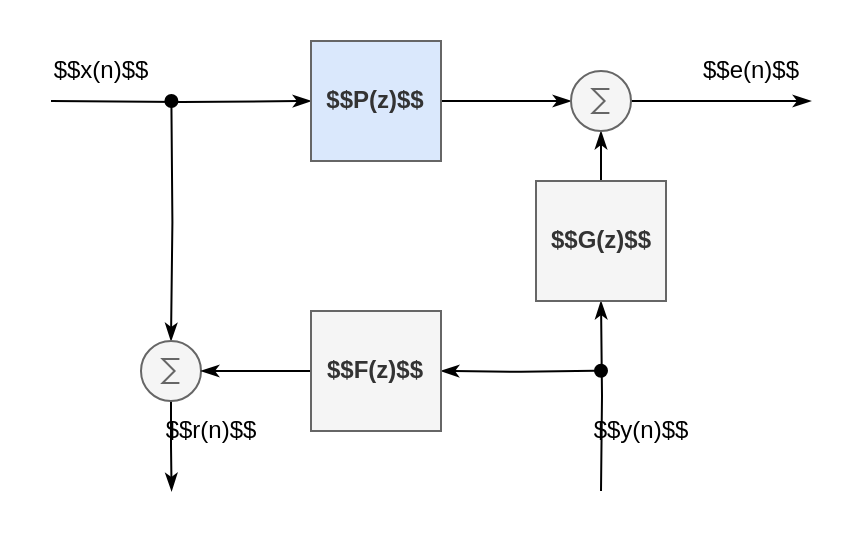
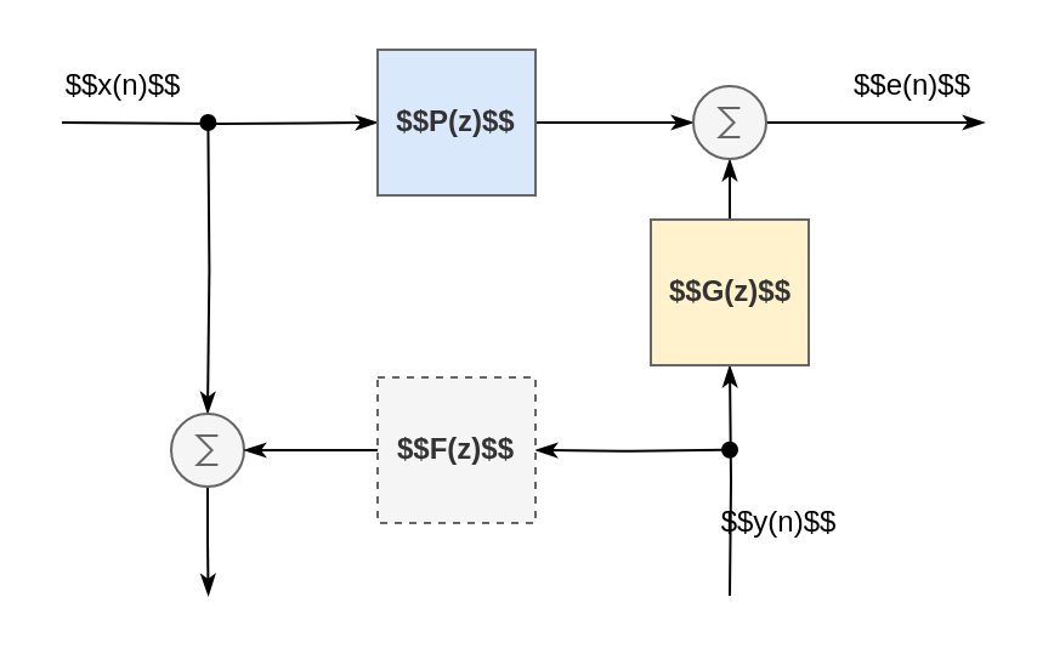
  <mxCell id="0" />
  <mxCell id="1" parent="0" />
  <mxCell id="2" style="edgeStyle=orthogonalEdgeStyle;rounded=0;orthogonalLoop=1;jettySize=auto;html=1;exitX=0;exitY=0.5;exitDx=0;exitDy=0;entryX=0;entryY=0.5;entryDx=0;entryDy=0;endArrow=classicThin;endFill=1;" edge="1" parent="1" target="4"><mxGeometry relative="1" as="geometry"><mxPoint x="25" y="50" as="sourcePoint" /></mxGeometry></mxCell>
  <mxCell id="3" style="edgeStyle=orthogonalEdgeStyle;rounded=0;orthogonalLoop=1;jettySize=auto;html=1;exitX=1;exitY=0.5;exitDx=0;exitDy=0;entryX=0;entryY=0.5;entryDx=0;entryDy=0;entryPerimeter=0;startArrow=none;startFill=0;endArrow=classicThin;endFill=1;" edge="1" parent="1" source="4"><mxGeometry relative="1" as="geometry"><mxPoint x="285" y="50" as="targetPoint" /></mxGeometry></mxCell>
  <mxCell id="4" value="$$P(z)$$" style="rounded=0;whiteSpace=wrap;html=1;fillColor=#dae8fc;strokeColor=#666666;fontColor=#333333;fontStyle=1;" vertex="1" parent="1"><mxGeometry x="155" y="20" width="65" height="60" as="geometry" /></mxCell>
  <mxCell id="5" value="$$x(n)$$" style="text;html=1;align=center;verticalAlign=middle;resizable=0;points=[];autosize=1;strokeColor=none;fillColor=none;" vertex="1" parent="1"><mxGeometry x="20" y="25" width="60" height="20" as="geometry" /></mxCell>
  <mxCell id="6" style="edgeStyle=orthogonalEdgeStyle;rounded=0;orthogonalLoop=1;jettySize=auto;html=1;exitX=1;exitY=0.5;exitDx=0;exitDy=0;exitPerimeter=0;startArrow=none;startFill=0;endArrow=classicThin;endFill=1;" edge="1" parent="1"><mxGeometry relative="1" as="geometry"><mxPoint x="405" y="50" as="targetPoint" /><mxPoint x="315" y="50" as="sourcePoint" /></mxGeometry></mxCell>
  <mxCell id="7" style="edgeStyle=orthogonalEdgeStyle;rounded=0;orthogonalLoop=1;jettySize=auto;html=1;exitX=0.5;exitY=0;exitDx=0;exitDy=0;entryX=0.5;entryY=1;entryDx=0;entryDy=0;entryPerimeter=0;startArrow=none;startFill=0;endArrow=classicThin;endFill=1;" edge="1" parent="1" source="9"><mxGeometry relative="1" as="geometry"><mxPoint x="300" y="65" as="targetPoint" /></mxGeometry></mxCell>
  <mxCell id="8" style="edgeStyle=orthogonalEdgeStyle;rounded=0;orthogonalLoop=1;jettySize=auto;html=1;startArrow=none;startFill=0;endArrow=classicThin;endFill=1;entryX=0.5;entryY=1;entryDx=0;entryDy=0;" edge="1" parent="1" target="9"><mxGeometry relative="1" as="geometry"><mxPoint x="300" y="245" as="sourcePoint" /></mxGeometry></mxCell>
- <mxCell id="9" value="$$G(z)$$" style="rounded=0;whiteSpace=wrap;html=1;fillColor=#f5f5f5;strokeColor=#666666;fontColor=#333333;fontStyle=1" vertex="1" parent="1"><mxGeometry x="267.5" y="90" width="65" height="60" as="geometry" /></mxCell>
+ <mxCell id="9" value="$$G(z)$$" style="rounded=0;whiteSpace=wrap;html=1;fillColor=#fff2cc;strokeColor=#666666;fontColor=#333333;fontStyle=1;" vertex="1" parent="1"><mxGeometry x="267.5" y="90" width="65" height="60" as="geometry" /></mxCell>
  <mxCell id="10" value="$$e(n)$$" style="text;html=1;align=center;verticalAlign=middle;resizable=0;points=[];autosize=1;strokeColor=none;fillColor=none;" vertex="1" parent="1"><mxGeometry x="345" y="25" width="60" height="20" as="geometry" /></mxCell>
  <mxCell id="11" style="edgeStyle=orthogonalEdgeStyle;rounded=0;orthogonalLoop=1;jettySize=auto;html=1;exitX=0.5;exitY=0;exitDx=0;exitDy=0;exitPerimeter=0;startArrow=oval;startFill=1;endArrow=classicThin;endFill=1;entryX=0.5;entryY=0;entryDx=0;entryDy=0;entryPerimeter=0;" edge="1" parent="1" target="13"><mxGeometry relative="1" as="geometry"><mxPoint x="85.2" y="50" as="sourcePoint" /></mxGeometry></mxCell>
  <mxCell id="12" style="edgeStyle=orthogonalEdgeStyle;rounded=0;orthogonalLoop=1;jettySize=auto;html=1;exitX=0.5;exitY=1;exitDx=0;exitDy=0;exitPerimeter=0;startArrow=none;startFill=0;endArrow=classicThin;endFill=1;" edge="1" parent="1" source="13"><mxGeometry relative="1" as="geometry"><mxPoint x="85.286" y="245" as="targetPoint" /></mxGeometry></mxCell>
  <mxCell id="13" value="" style="verticalLabelPosition=bottom;shadow=0;dashed=0;align=center;html=1;verticalAlign=top;shape=mxgraph.electrical.abstract.sum;fillColor=#f5f5f5;strokeColor=#666666;fontColor=#333333;" vertex="1" parent="1"><mxGeometry x="70" y="170" width="30" height="30" as="geometry" /></mxCell>
  <mxCell id="14" value="" style="verticalLabelPosition=bottom;shadow=0;dashed=0;align=center;html=1;verticalAlign=top;shape=mxgraph.electrical.abstract.sum;fillColor=#f5f5f5;strokeColor=#666666;fontColor=#333333;" vertex="1" parent="1"><mxGeometry x="285" y="35" width="30" height="30" as="geometry" /></mxCell>
  <mxCell id="15" style="edgeStyle=orthogonalEdgeStyle;rounded=0;orthogonalLoop=1;jettySize=auto;html=1;exitX=0;exitY=0.5;exitDx=0;exitDy=0;entryX=1;entryY=0.5;entryDx=0;entryDy=0;entryPerimeter=0;startArrow=none;startFill=0;endArrow=classicThin;endFill=1;" edge="1" parent="1" source="17" target="13"><mxGeometry relative="1" as="geometry" /></mxCell>
  <mxCell id="16" style="edgeStyle=orthogonalEdgeStyle;rounded=0;orthogonalLoop=1;jettySize=auto;html=1;exitX=1;exitY=0.5;exitDx=0;exitDy=0;startArrow=oval;startFill=1;endArrow=classicThin;endFill=1;entryX=1;entryY=0.5;entryDx=0;entryDy=0;" edge="1" parent="1" target="17"><mxGeometry relative="1" as="geometry"><mxPoint x="300" y="184.857" as="sourcePoint" /></mxGeometry></mxCell>
- <mxCell id="17" value="$$F(z)$$" style="rounded=0;whiteSpace=wrap;html=1;fillColor=#f5f5f5;strokeColor=#666666;fontColor=#333333;fontStyle=1" vertex="1" parent="1"><mxGeometry x="155" y="155" width="65" height="60" as="geometry" /></mxCell>
+ <mxCell id="17" value="$$F(z)$$" style="rounded=0;whiteSpace=wrap;html=1;fillColor=#f5f5f5;strokeColor=#666666;fontColor=#333333;fontStyle=1;dashed=1;" vertex="1" parent="1"><mxGeometry x="155" y="155" width="65" height="60" as="geometry" /></mxCell>
  <mxCell id="18" value="$$y(n)$$" style="text;html=1;align=center;verticalAlign=middle;resizable=0;points=[];autosize=1;strokeColor=none;fillColor=none;" vertex="1" parent="1"><mxGeometry x="290" y="205" width="60" height="20" as="geometry" /></mxCell>
- <mxCell id="19" value="$$r(n)$$" style="text;html=1;align=center;verticalAlign=middle;resizable=0;points=[];autosize=1;strokeColor=none;fillColor=none;" vertex="1" parent="1"><mxGeometry x="75" y="205" width="60" height="20" as="geometry" /></mxCell>
